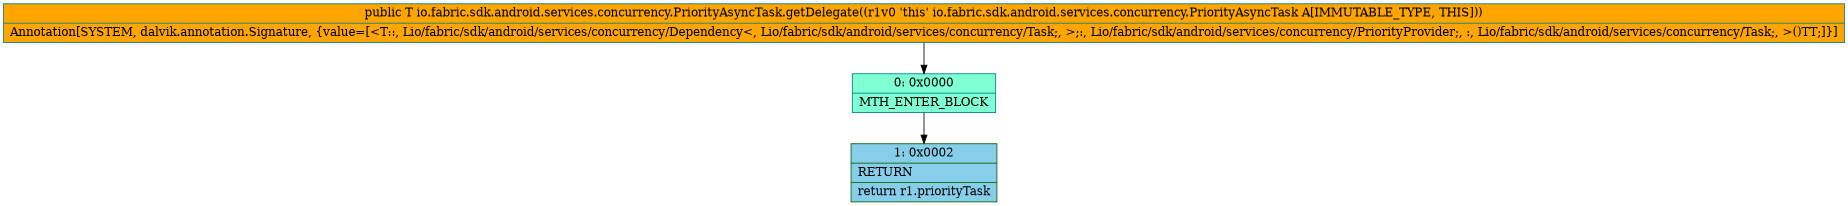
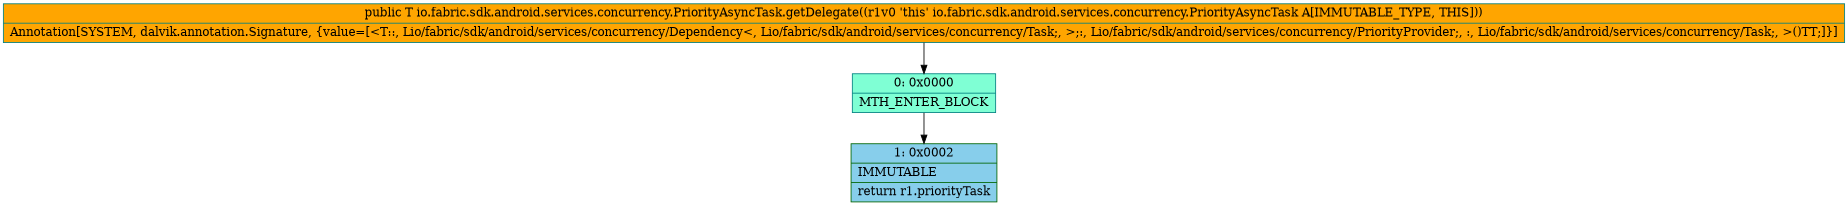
  digraph {
    node [shape=record style=filled color=teal]
    n1 [label="{0\:\ 0x0000|MTH_ENTER_BLOCK\l}" fillcolor=aquamarine]
-   n2 [label="{1\:\ 0x0002|RETURN\l|return r1.priorityTask\l}" fillcolor=skyblue color=darkgreen]
+   n2 [label="{1\:\ 0x0002|IMMUTABLE\l|return r1.priorityTask\l}" fillcolor=skyblue color=darkgreen]
    n3 [label="{public T io.fabric.sdk.android.services.concurrency.PriorityAsyncTask.getDelegate((r1v0 'this' io.fabric.sdk.android.services.concurrency.PriorityAsyncTask A[IMMUTABLE_TYPE, THIS]))  | Annotation[SYSTEM, dalvik.annotation.Signature, \{value=[\<T::, Lio\/fabric\/sdk\/android\/services\/concurrency\/Dependency\<, Lio\/fabric\/sdk\/android\/services\/concurrency\/Task;, \>;:, Lio\/fabric\/sdk\/android\/services\/concurrency\/PriorityProvider;, :, Lio\/fabric\/sdk\/android\/services\/concurrency\/Task;, \>()TT;]\}]\l}" fillcolor=orange]
    n1 -> n2
    n3 -> n1
  }
